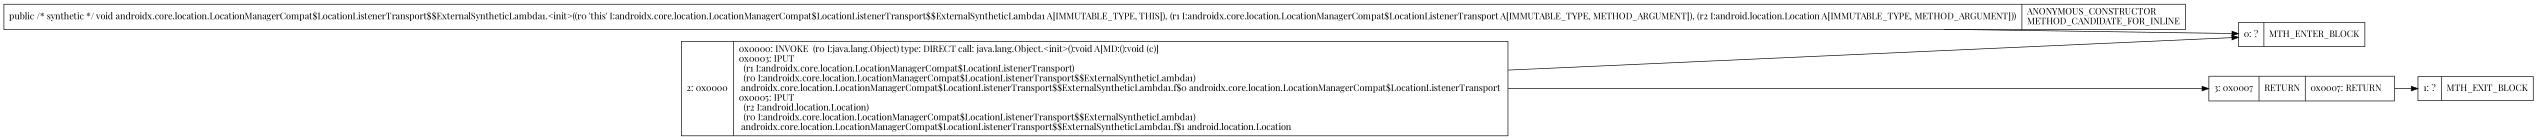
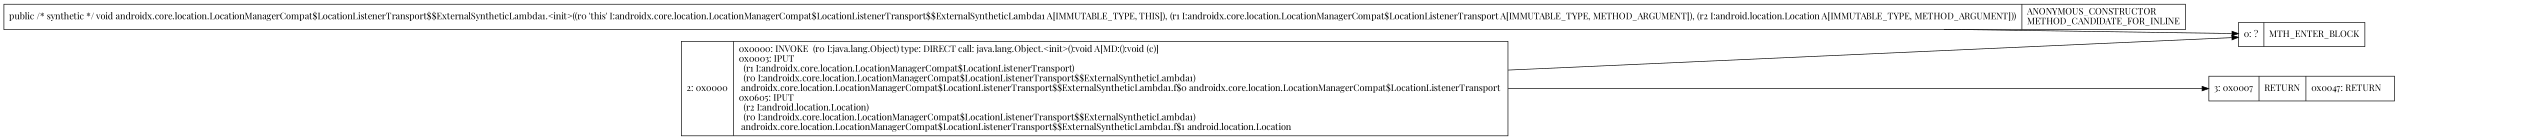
  digraph {
    fontname="Playfair Display"
    rankdir=LR
    node [fontname="Playfair Display" shape=record]
    edge [fontname="Playfair Display"]
    n1 [label="{0\:\ ?|MTH_ENTER_BLOCK\l}"]
-   n2 [label="{2\:\ 0x0000|0x0000: INVOKE  (r0 I:java.lang.Object) type: DIRECT call: java.lang.Object.\<init\>():void A[MD:():void (c)]\l0x0003: IPUT  \l  (r1 I:androidx.core.location.LocationManagerCompat$LocationListenerTransport)\l  (r0 I:androidx.core.location.LocationManagerCompat$LocationListenerTransport$$ExternalSyntheticLambda1)\l androidx.core.location.LocationManagerCompat$LocationListenerTransport$$ExternalSyntheticLambda1.f$0 androidx.core.location.LocationManagerCompat$LocationListenerTransport \l0x0005: IPUT  \l  (r2 I:android.location.Location)\l  (r0 I:androidx.core.location.LocationManagerCompat$LocationListenerTransport$$ExternalSyntheticLambda1)\l androidx.core.location.LocationManagerCompat$LocationListenerTransport$$ExternalSyntheticLambda1.f$1 android.location.Location \l}"]
-   n3 [label="{3\:\ 0x0007|RETURN\l|0x0007: RETURN   \l}"]
-   n4 [label="{1\:\ ?|MTH_EXIT_BLOCK\l}"]
+   n2 [label="{2\:\ 0x0000|0x0000: INVOKE  (r0 I:java.lang.Object) type: DIRECT call: java.lang.Object.\<init\>():void A[MD:():void (c)]\l0x0003: IPUT  \l  (r1 I:androidx.core.location.LocationManagerCompat$LocationListenerTransport)\l  (r0 I:androidx.core.location.LocationManagerCompat$LocationListenerTransport$$ExternalSyntheticLambda1)\l androidx.core.location.LocationManagerCompat$LocationListenerTransport$$ExternalSyntheticLambda1.f$0 androidx.core.location.LocationManagerCompat$LocationListenerTransport \l0x0605: IPUT  \l  (r2 I:android.location.Location)\l  (r0 I:androidx.core.location.LocationManagerCompat$LocationListenerTransport$$ExternalSyntheticLambda1)\l androidx.core.location.LocationManagerCompat$LocationListenerTransport$$ExternalSyntheticLambda1.f$1 android.location.Location \l}"]
+   n3 [label="{3\:\ 0x0007|RETURN\l|0x0047: RETURN   \l}"]
    n5 [label="{public \/* synthetic *\/ void androidx.core.location.LocationManagerCompat$LocationListenerTransport$$ExternalSyntheticLambda1.\<init\>((r0 'this' I:androidx.core.location.LocationManagerCompat$LocationListenerTransport$$ExternalSyntheticLambda1 A[IMMUTABLE_TYPE, THIS]), (r1 I:androidx.core.location.LocationManagerCompat$LocationListenerTransport A[IMMUTABLE_TYPE, METHOD_ARGUMENT]), (r2 I:android.location.Location A[IMMUTABLE_TYPE, METHOD_ARGUMENT]))  | ANONYMOUS_CONSTRUCTOR\lMETHOD_CANDIDATE_FOR_INLINE\l}"]
    n2 -> n1
    n2 -> n3
-   n3 -> n4
    n5 -> n1
  }
